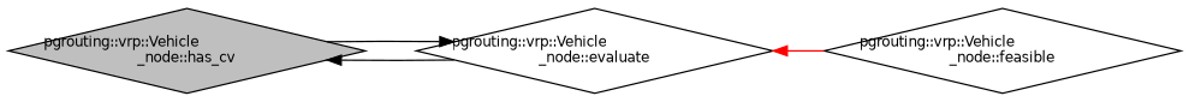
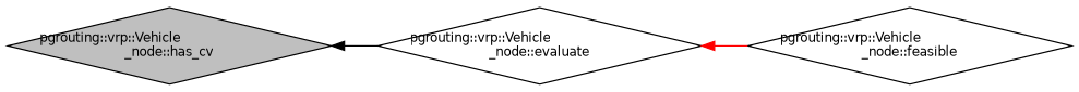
  digraph {
    rankdir=LR
    node [color=black fillcolor=white fontname=Helvetica fontsize=10 shape=diamond style=filled]
    edge [color=black dir=back fontname=Helvetica fontsize=10 labelfontname=Helvetica labelfontsize=10 style=solid]
    n1 [fillcolor=grey75 fontcolor=black height=0.2 label="pgrouting::vrp::Vehicle\l_node::has_cv" width=0.4]
    n2 [height=0.2 label="pgrouting::vrp::Vehicle\l_node::evaluate" width=0.4]
    n3 [height=0.2 label="pgrouting::vrp::Vehicle\l_node::feasible" width=0.4]
    n1 -> n2
-   n2 -> n1
    n2 -> n3 [color=red]
  }
